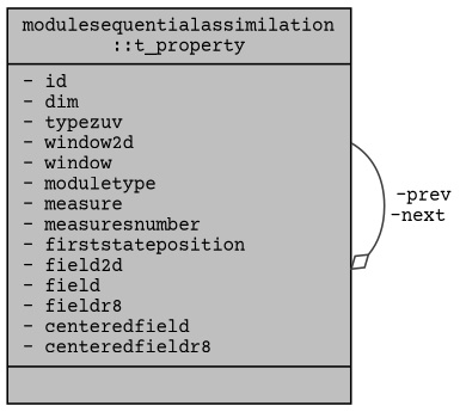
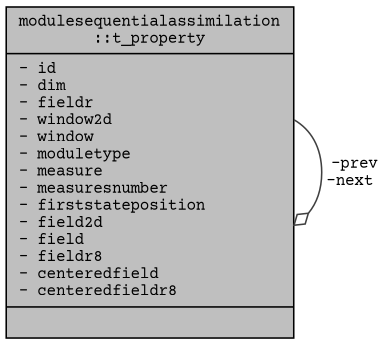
  digraph {
    fontname="Courier Prime"
-   n1 [color=black fillcolor=grey75 fontcolor=black fontname="Courier Prime" fontsize=10 height=0.2 label="{modulesequentialassimilation\l::t_property\n|- id\l- dim\l- typezuv\l- window2d\l- window\l- moduletype\l- measure\l- measuresnumber\l- firststateposition\l- field2d\l- field\l- fieldr8\l- centeredfield\l- centeredfieldr8\l|}" shape=record style=filled width=0.4]
+   n1 [color=black fillcolor=grey75 fontcolor=black fontname="Courier Prime" fontsize=10 height=0.2 label="{modulesequentialassimilation\l::t_property\n|- id\l- dim\l- fieldr\l- window2d\l- window\l- moduletype\l- measure\l- measuresnumber\l- firststateposition\l- field2d\l- field\l- fieldr8\l- centeredfield\l- centeredfieldr8\l|}" shape=record style=filled width=0.4]
    n1 -> n1 [arrowhead=odiamond color=grey25 fontname="Courier Prime" fontsize=10 label=" -prev\n-next" labelfontname=Helvetica labelfontsize=10 style=solid]
  }
